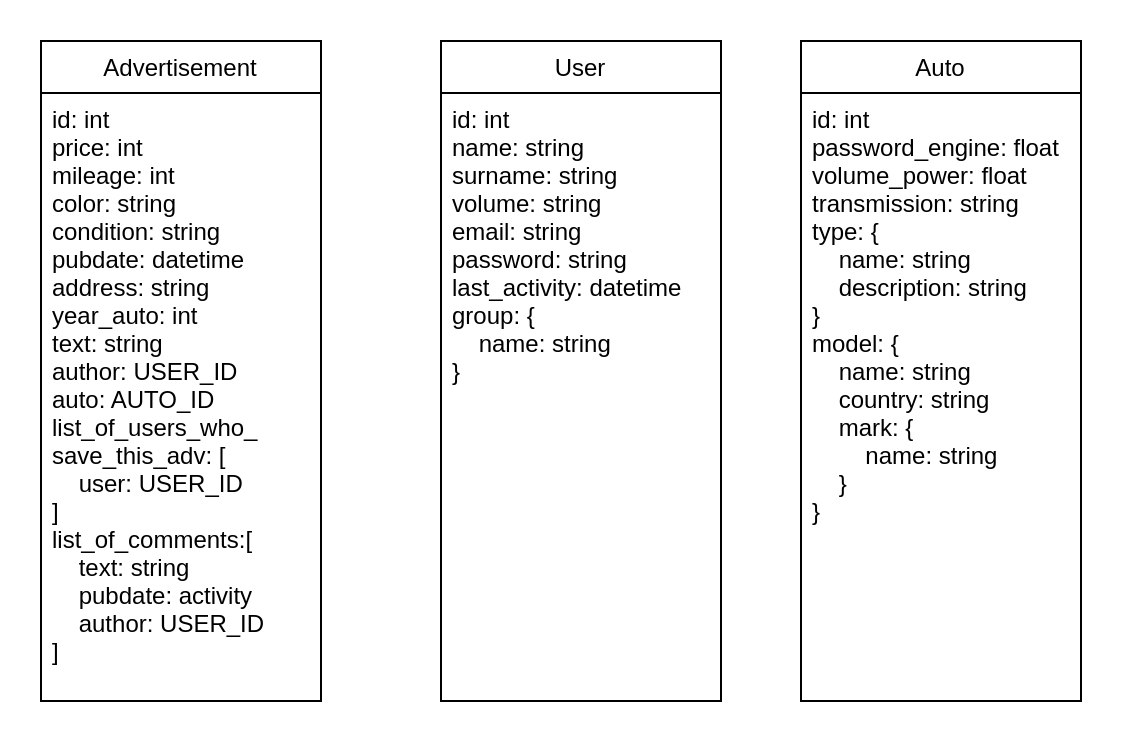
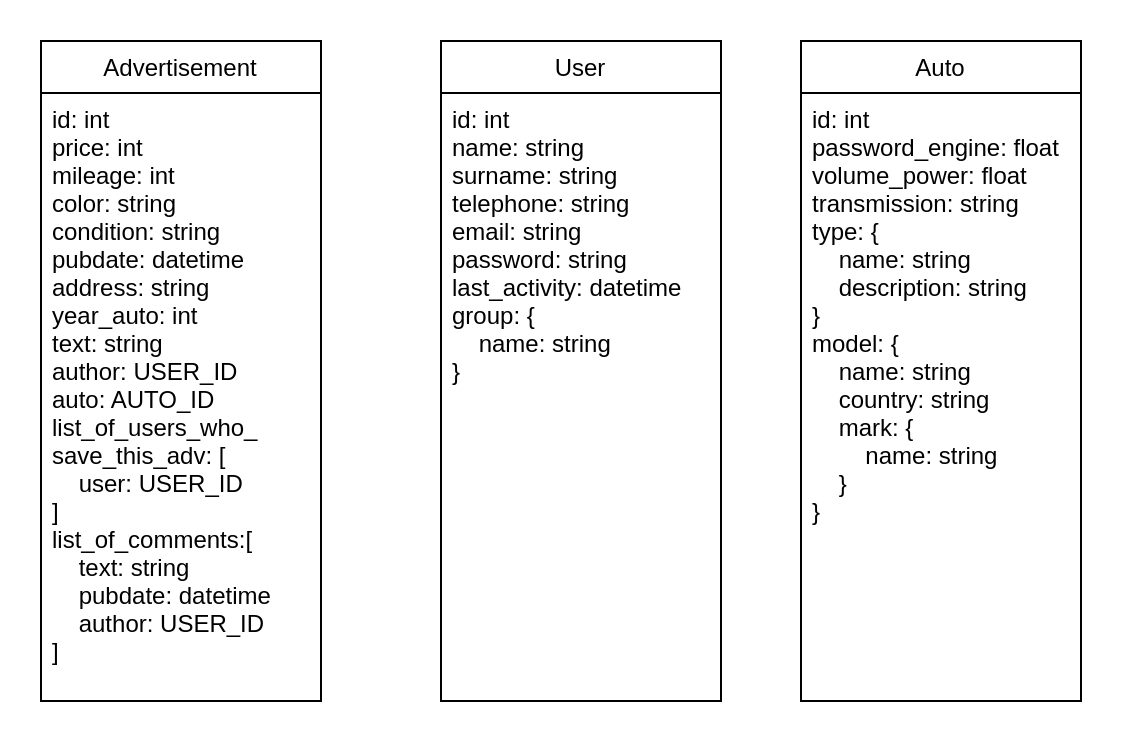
  <mxCell id="0" />
  <mxCell id="1" parent="0" />
  <mxCell id="2" value="Advertisement" style="swimlane;fontStyle=0;childLayout=stackLayout;horizontal=1;startSize=26;fillColor=none;horizontalStack=0;resizeParent=1;resizeParentMax=0;resizeLast=0;collapsible=1;marginBottom=0;" vertex="1" parent="1"><mxGeometry x="20" y="20" width="140" height="330" as="geometry" /></mxCell>
- <mxCell id="3" value="id: int&#10;price: int&#10;mileage: int&#10;color: string&#10;condition: string&#10;pubdate: datetime&#10;address: string&#10;year_auto: int&#10;text: string&#10;author: USER_ID&#10;auto: AUTO_ID&#10;list_of_users_who_&#10;save_this_adv: [&#10;    user: USER_ID&#10;]&#10;list_of_comments:[&#10;    text: string&#10;    pubdate: activity&#10;    author: USER_ID&#10;]" style="text;strokeColor=none;fillColor=none;align=left;verticalAlign=top;spacingLeft=4;spacingRight=4;overflow=hidden;rotatable=0;points=[[0,0.5],[1,0.5]];portConstraint=eastwest;" vertex="1" parent="2"><mxGeometry y="26" width="140" height="304" as="geometry" /></mxCell>
+ <mxCell id="3" value="id: int&#10;price: int&#10;mileage: int&#10;color: string&#10;condition: string&#10;pubdate: datetime&#10;address: string&#10;year_auto: int&#10;text: string&#10;author: USER_ID&#10;auto: AUTO_ID&#10;list_of_users_who_&#10;save_this_adv: [&#10;    user: USER_ID&#10;]&#10;list_of_comments:[&#10;    text: string&#10;    pubdate: datetime&#10;    author: USER_ID&#10;]" style="text;strokeColor=none;fillColor=none;align=left;verticalAlign=top;spacingLeft=4;spacingRight=4;overflow=hidden;rotatable=0;points=[[0,0.5],[1,0.5]];portConstraint=eastwest;" vertex="1" parent="2"><mxGeometry y="26" width="140" height="304" as="geometry" /></mxCell>
  <mxCell id="4" value="User" style="swimlane;fontStyle=0;childLayout=stackLayout;horizontal=1;startSize=26;fillColor=none;horizontalStack=0;resizeParent=1;resizeParentMax=0;resizeLast=0;collapsible=1;marginBottom=0;" vertex="1" parent="1"><mxGeometry x="220" y="20" width="140" height="330" as="geometry" /></mxCell>
- <mxCell id="5" value="id: int&#10;name: string&#10;surname: string&#10;volume: string&#10;email: string&#10;password: string&#10;last_activity: datetime&#10;group: {&#10;    name: string&#10;}&#10;" style="text;strokeColor=none;fillColor=none;align=left;verticalAlign=top;spacingLeft=4;spacingRight=4;overflow=hidden;rotatable=0;points=[[0,0.5],[1,0.5]];portConstraint=eastwest;" vertex="1" parent="4"><mxGeometry y="26" width="140" height="304" as="geometry" /></mxCell>
+ <mxCell id="5" value="id: int&#10;name: string&#10;surname: string&#10;telephone: string&#10;email: string&#10;password: string&#10;last_activity: datetime&#10;group: {&#10;    name: string&#10;}&#10;" style="text;strokeColor=none;fillColor=none;align=left;verticalAlign=top;spacingLeft=4;spacingRight=4;overflow=hidden;rotatable=0;points=[[0,0.5],[1,0.5]];portConstraint=eastwest;" vertex="1" parent="4"><mxGeometry y="26" width="140" height="304" as="geometry" /></mxCell>
  <mxCell id="6" value="Auto" style="swimlane;fontStyle=0;childLayout=stackLayout;horizontal=1;startSize=26;fillColor=none;horizontalStack=0;resizeParent=1;resizeParentMax=0;resizeLast=0;collapsible=1;marginBottom=0;" vertex="1" parent="1"><mxGeometry x="400" y="20" width="140" height="330" as="geometry" /></mxCell>
  <mxCell id="7" value="id: int&#10;password_engine: float&#10;volume_power: float&#10;transmission: string&#10;type: {&#10;    name: string&#10;    description: string&#10;}&#10;model: {&#10;    name: string&#10;    country: string&#10;    mark: {&#10;        name: string&#10;    }&#10;}&#10;" style="text;strokeColor=none;fillColor=none;align=left;verticalAlign=top;spacingLeft=4;spacingRight=4;overflow=hidden;rotatable=0;points=[[0,0.5],[1,0.5]];portConstraint=eastwest;" vertex="1" parent="6"><mxGeometry y="26" width="140" height="304" as="geometry" /></mxCell>
